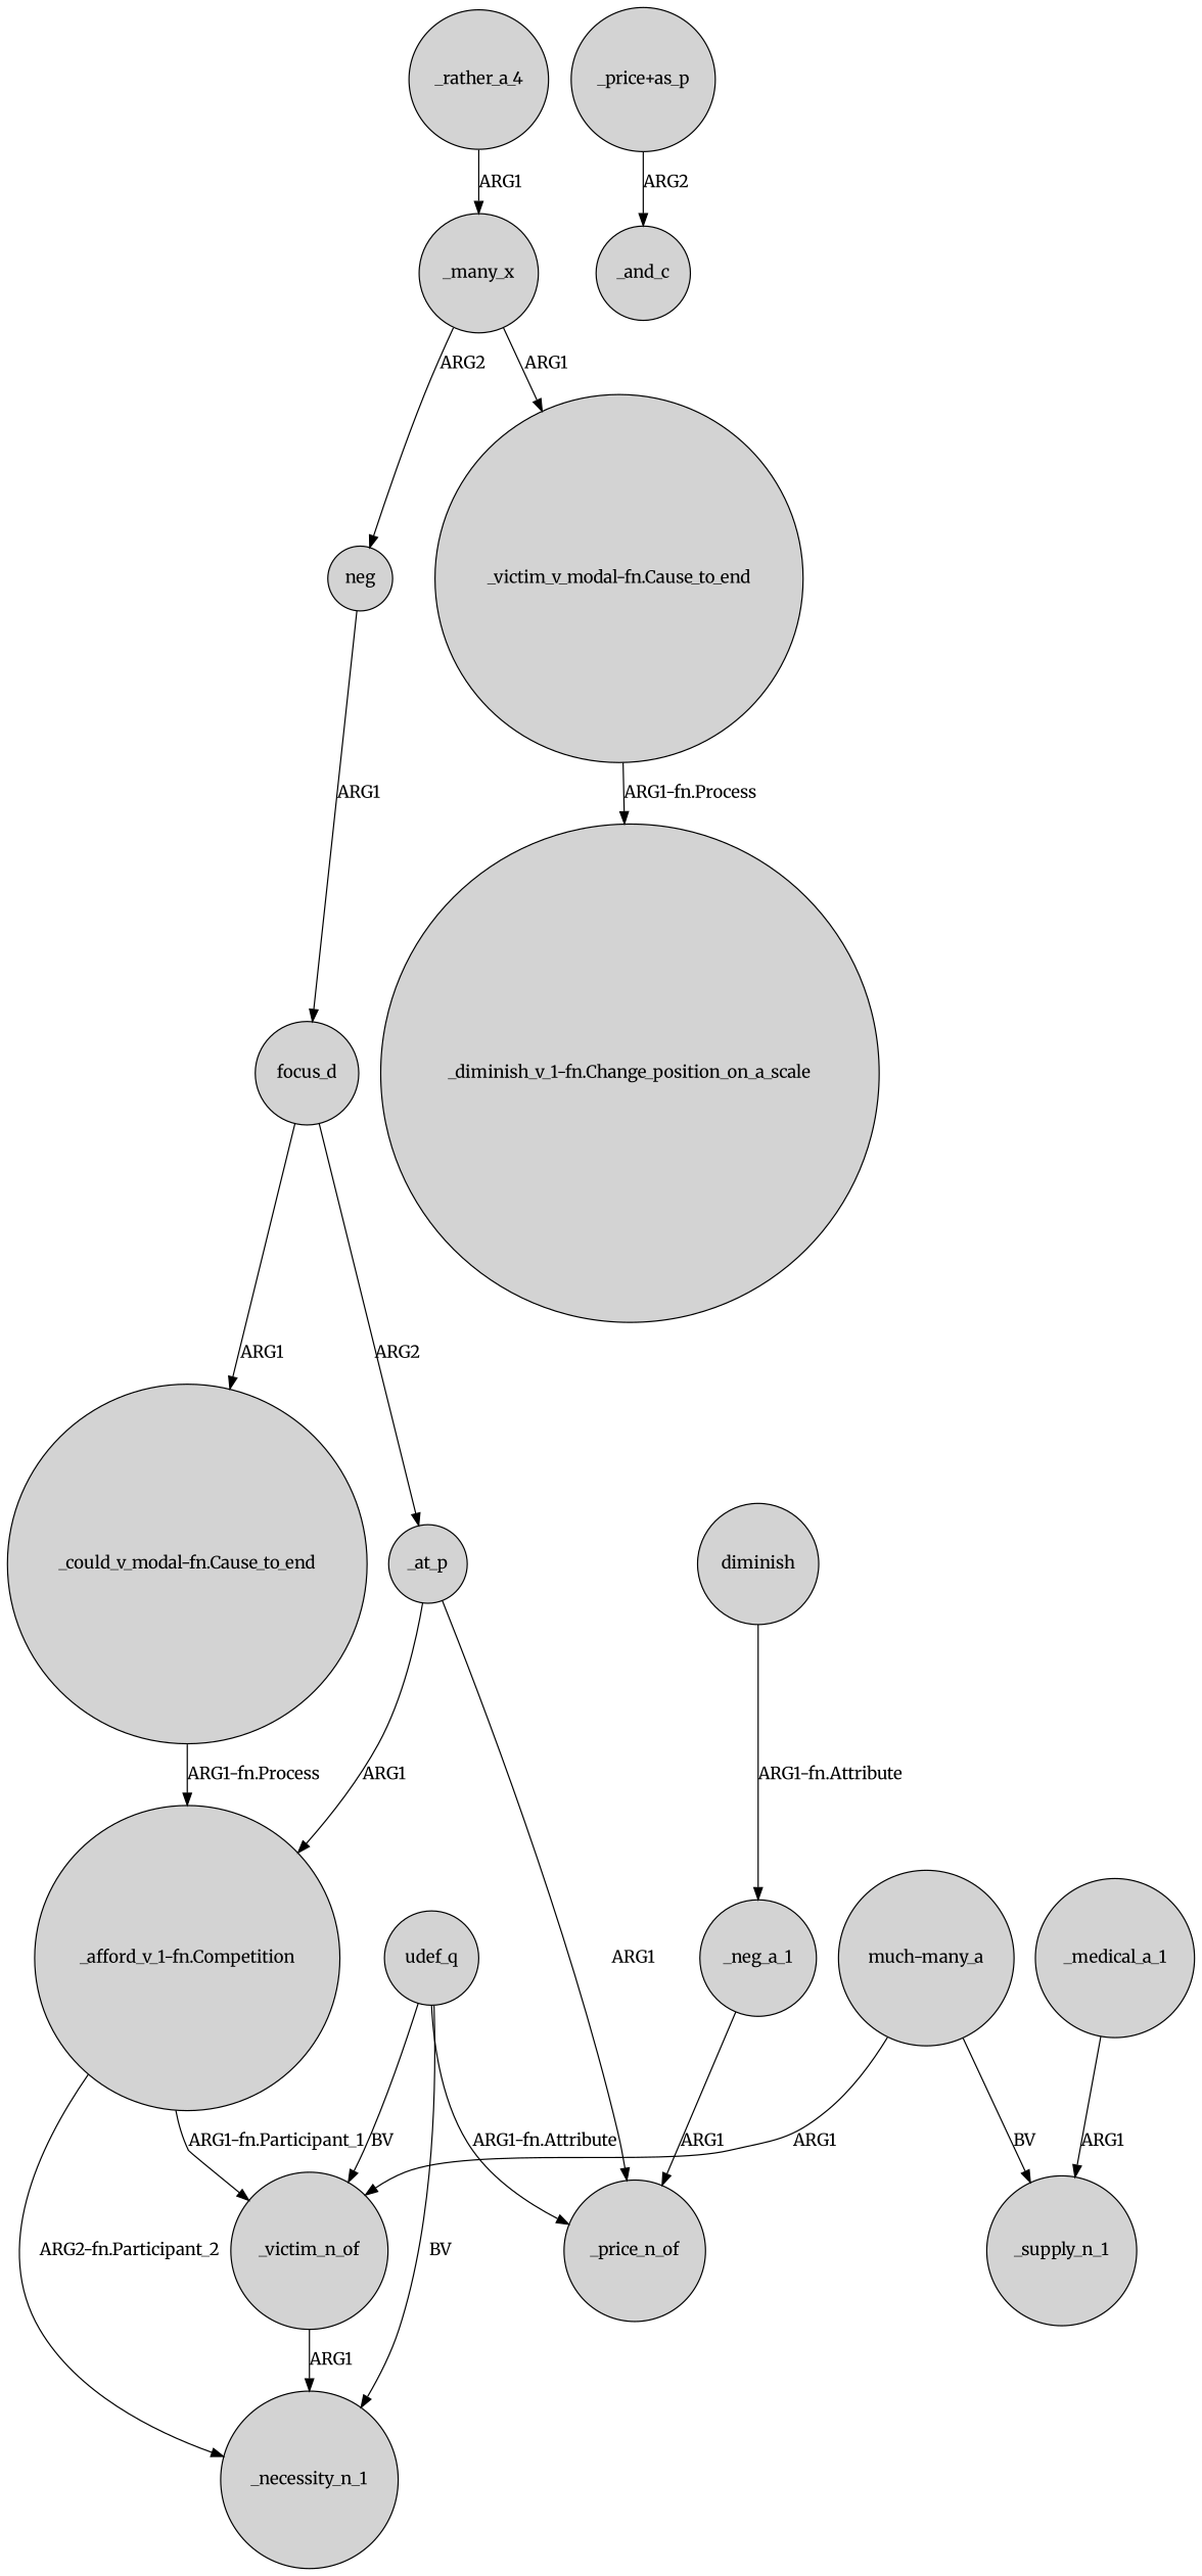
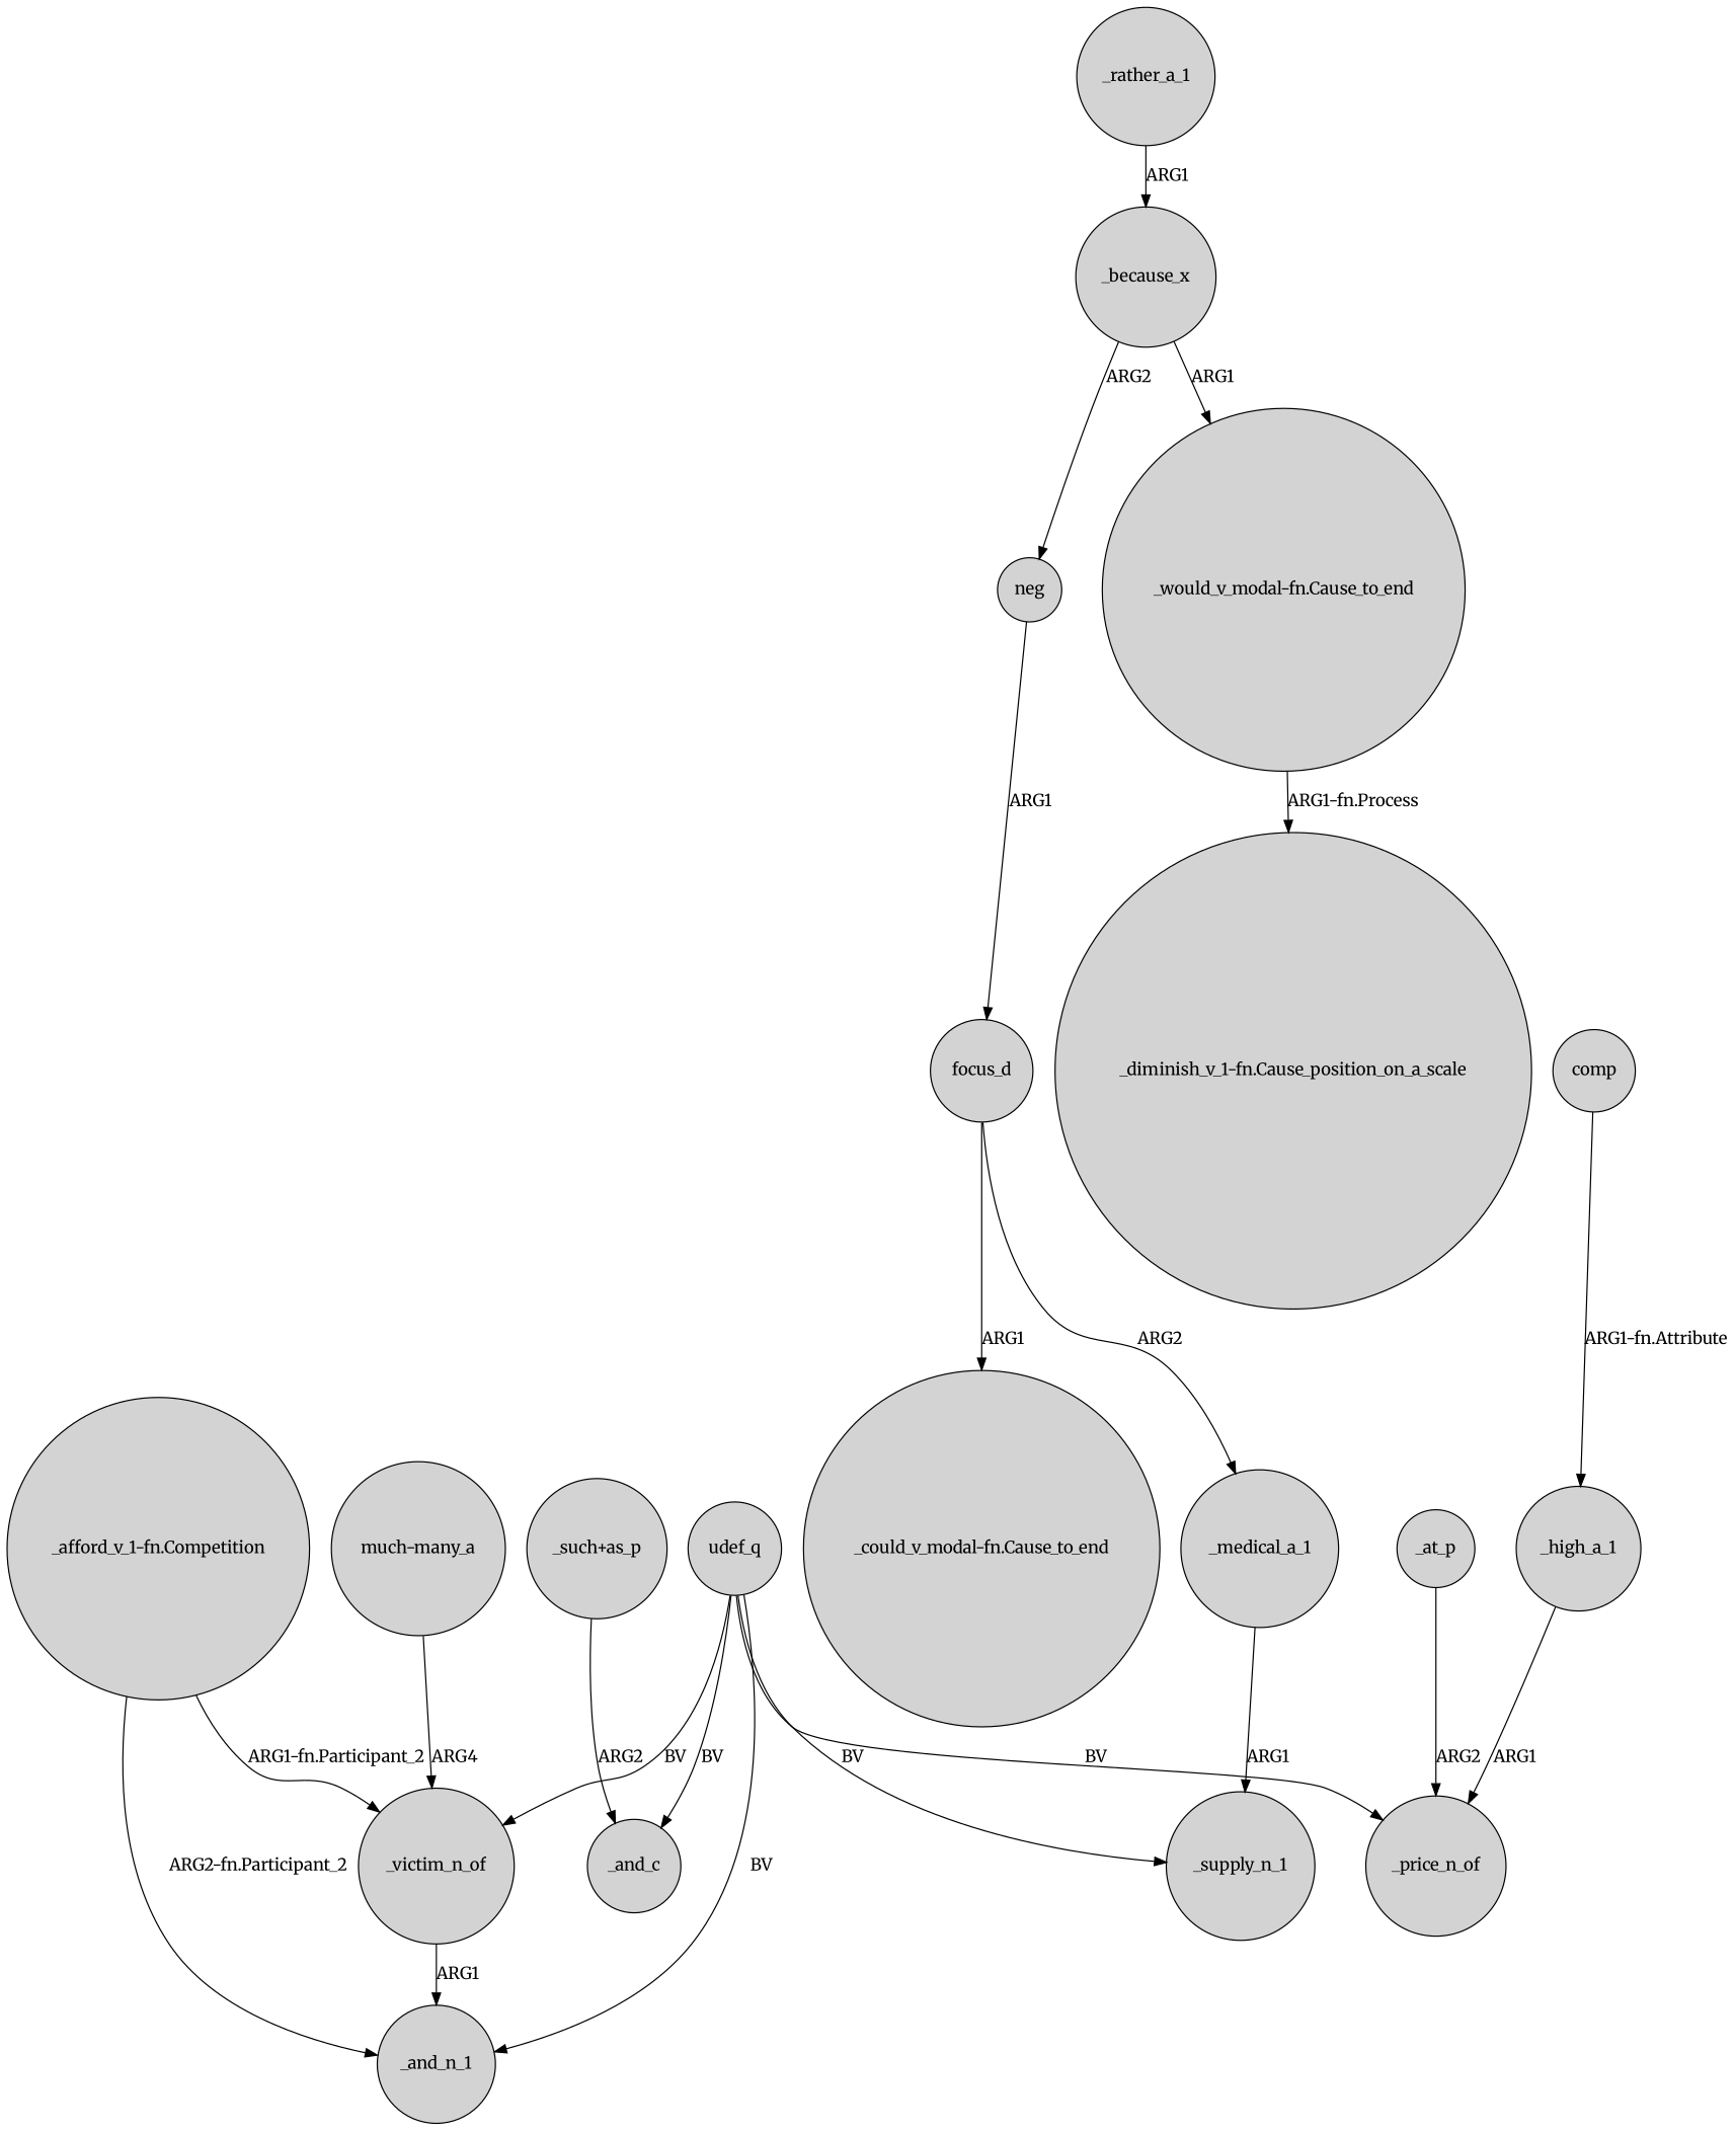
  digraph {
    fontname=Merriweather
    node [fontname=Merriweather shape=circle style=filled]
    edge [fontname=Merriweather]
    "_could_v_modal-fn.Cause_to_end"
    "_afford_v_1-fn.Competition"
-   _necessity_n_1
+   _necessity_n_1 [label=_and_n_1]
    _victim_n_of
    udef_q
    _price_n_of
    _and_c
    _supply_n_1
    focus_d
    _at_p
-   "_such+as_p" [label="_price+as_p"]
-   _because_x [label=_many_x]
-   "_would_v_modal-fn.Cause_to_end" [label="_victim_v_modal-fn.Cause_to_end"]
+   "_such+as_p"
+   _because_x
+   "_would_v_modal-fn.Cause_to_end"
    neg
-   "_diminish_v_1-fn.Change_position_on_a_scale"
-   _rather_a_1 [label=_rather_a_4]
-   _high_a_1 [label=_neg_a_1]
-   comp [label=diminish]
+   "_diminish_v_1-fn.Change_position_on_a_scale" [label="_diminish_v_1-fn.Cause_position_on_a_scale"]
+   _rather_a_1
+   _high_a_1
+   comp
    _medical_a_1
    "much-many_a"
-   "_could_v_modal-fn.Cause_to_end" -> "_afford_v_1-fn.Competition" [label="ARG1-fn.Process"]
    "_afford_v_1-fn.Competition" -> _necessity_n_1 [label="ARG2-fn.Participant_2"]
-   "_afford_v_1-fn.Competition" -> _victim_n_of [label="ARG1-fn.Participant_1"]
+   "_afford_v_1-fn.Competition" -> _victim_n_of [label="ARG1-fn.Participant_2"]
    _victim_n_of -> _necessity_n_1 [label=ARG1]
    udef_q -> _necessity_n_1 [label=BV]
    udef_q -> _victim_n_of [label=BV]
-   udef_q -> _price_n_of [label="ARG1-fn.Attribute"]
-   "much-many_a" -> _supply_n_1 [label=BV]
+   udef_q -> _price_n_of [label=BV]
+   udef_q -> _and_c [label=BV]
+   udef_q -> _supply_n_1 [label=BV]
    focus_d -> "_could_v_modal-fn.Cause_to_end" [label=ARG1]
-   focus_d -> _at_p [label=ARG2]
-   _at_p -> "_afford_v_1-fn.Competition" [label=ARG1]
-   _at_p -> _price_n_of [label=ARG1]
+   focus_d -> _medical_a_1 [label=ARG2]
+   _at_p -> _price_n_of [label=ARG2]
    "_such+as_p" -> _and_c [label=ARG2]
    _because_x -> "_would_v_modal-fn.Cause_to_end" [label=ARG1]
    _because_x -> neg [label=ARG2]
    "_would_v_modal-fn.Cause_to_end" -> "_diminish_v_1-fn.Change_position_on_a_scale" [label="ARG1-fn.Process"]
    neg -> focus_d [label=ARG1]
    _rather_a_1 -> _because_x [label=ARG1]
    _high_a_1 -> _price_n_of [label=ARG1]
    comp -> _high_a_1 [label="ARG1-fn.Attribute"]
    _medical_a_1 -> _supply_n_1 [label=ARG1]
-   "much-many_a" -> _victim_n_of [label=ARG1]
+   "much-many_a" -> _victim_n_of [label=ARG4]
  }
